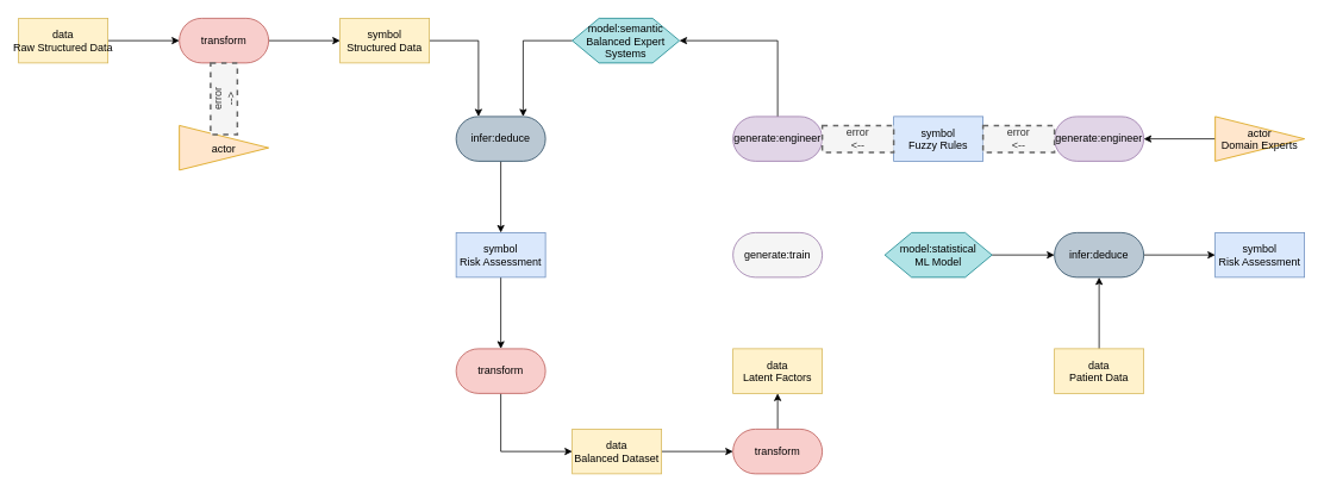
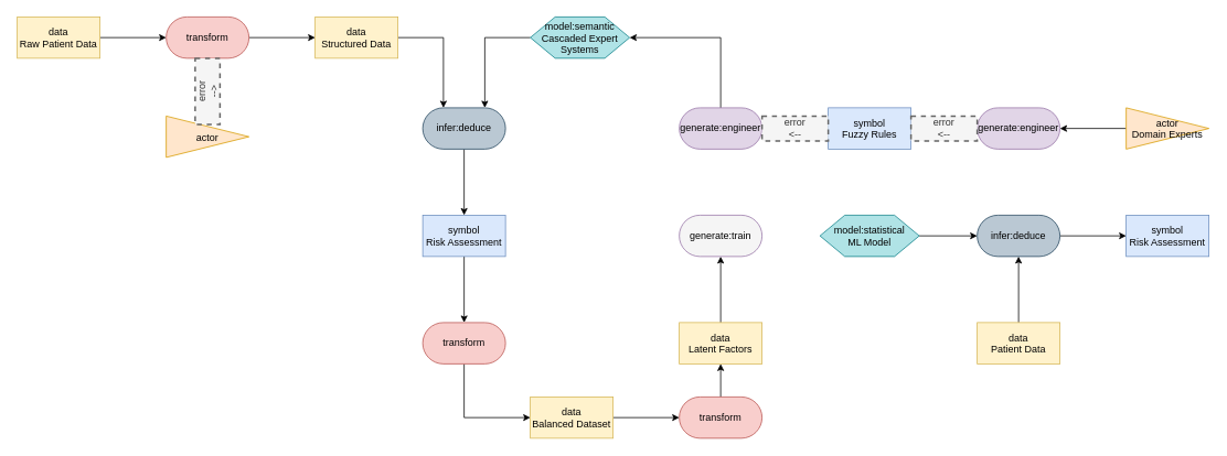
  <mxCell id="0" />
  <mxCell id="1" parent="0" />
  <mxCell id="2" style="edgeStyle=orthogonalEdgeStyle;rounded=0;orthogonalLoop=1;jettySize=auto;html=1;exitX=1;exitY=0.5;exitDx=0;exitDy=0;entryX=0;entryY=0.5;entryDx=0;entryDy=0;" parent="1" source="3" target="5" edge="1"><mxGeometry relative="1" as="geometry" /></mxCell>
- <mxCell id="3" value="data&#10;Raw Structured Data" style="rectangle;fillColor=#fff2cc;strokeColor=#d6b656;" parent="1" name="data" vertex="1"><mxGeometry x="20" y="20" width="100" height="50" as="geometry" /></mxCell>
+ <mxCell id="3" value="data&#10;Raw Patient Data" style="rectangle;fillColor=#fff2cc;strokeColor=#d6b656;" parent="1" name="data" vertex="1"><mxGeometry x="20" y="20" width="100" height="50" as="geometry" /></mxCell>
  <mxCell id="4" style="edgeStyle=orthogonalEdgeStyle;rounded=0;orthogonalLoop=1;jettySize=auto;html=1;exitX=1;exitY=0.5;exitDx=0;exitDy=0;entryX=0;entryY=0.5;entryDx=0;entryDy=0;" parent="1" source="5" target="9" edge="1"><mxGeometry relative="1" as="geometry" /></mxCell>
  <mxCell id="5" value="transform" style="rounded=1;whiteSpace=wrap;html=1;arcSize=50;fillColor=#f8cecc;strokeColor=#b85450;" parent="1" name="transform" vertex="1"><mxGeometry x="200" y="20" width="100" height="50" as="geometry" /></mxCell>
  <mxCell id="6" value="actor" style="triangle;fillColor=#ffe6cc;strokeColor=#d79b00;" parent="1" name="actor" vertex="1"><mxGeometry x="200" y="140" width="100" height="50" as="geometry" /></mxCell>
  <mxCell id="7" value="&lt;div&gt;error&lt;/div&gt;&lt;div&gt;--&amp;gt;&lt;/div&gt;" style="text;html=1;align=center;verticalAlign=middle;whiteSpace=wrap;rounded=0;dashed=1;fillColor=#f5f5f5;fontColor=#333333;strokeColor=#666666;strokeWidth=2;horizontal=0;" parent="1" name="text" vertex="1"><mxGeometry x="235" y="70" width="30" height="80" as="geometry" /></mxCell>
  <mxCell id="8" style="edgeStyle=orthogonalEdgeStyle;rounded=0;orthogonalLoop=1;jettySize=auto;html=1;exitX=1;exitY=0.5;exitDx=0;exitDy=0;entryX=0.25;entryY=0;entryDx=0;entryDy=0;" parent="1" source="9" target="11" edge="1"><mxGeometry relative="1" as="geometry" /></mxCell>
- <mxCell id="9" value="symbol&#10;Structured Data" style="rectangle;fillColor=#fff2cc;strokeColor=#d6b656;" parent="1" name="data" vertex="1"><mxGeometry x="380" y="20" width="100" height="50" as="geometry" /></mxCell>
+ <mxCell id="9" value="data&#10;Structured Data" style="rectangle;fillColor=#fff2cc;strokeColor=#d6b656;" parent="1" name="data" vertex="1"><mxGeometry x="380" y="20" width="100" height="50" as="geometry" /></mxCell>
  <mxCell id="10" style="edgeStyle=orthogonalEdgeStyle;rounded=0;orthogonalLoop=1;jettySize=auto;html=1;exitX=0.5;exitY=1;exitDx=0;exitDy=0;entryX=0.5;entryY=0;entryDx=0;entryDy=0;" parent="1" source="11" target="15" edge="1"><mxGeometry relative="1" as="geometry" /></mxCell>
  <mxCell id="11" value="infer:deduce" style="rounded=1;whiteSpace=wrap;html=1;arcSize=50;fillColor=#bac8d3;strokeColor=#23445d;" parent="1" name="infer:deduce" vertex="1"><mxGeometry x="510" y="130" width="100" height="50" as="geometry" /></mxCell>
  <mxCell id="12" style="edgeStyle=orthogonalEdgeStyle;rounded=0;orthogonalLoop=1;jettySize=auto;html=1;exitX=0;exitY=0.5;exitDx=0;exitDy=0;entryX=0.75;entryY=0;entryDx=0;entryDy=0;" parent="1" source="13" target="11" edge="1"><mxGeometry relative="1" as="geometry" /></mxCell>
- <mxCell id="13" value="model:semantic&#10;Balanced Expert&#10;Systems" style="shape=hexagon;perimeter=hexagonPerimeter2;fillColor=#b0e3e6;strokeColor=#0e8088;" parent="1" name="model" vertex="1"><mxGeometry x="640" y="20" width="120" height="50" as="geometry" /></mxCell>
+ <mxCell id="13" value="model:semantic&#10;Cascaded Expert&#10;Systems" style="shape=hexagon;perimeter=hexagonPerimeter2;fillColor=#b0e3e6;strokeColor=#0e8088;" parent="1" name="model" vertex="1"><mxGeometry x="640" y="20" width="120" height="50" as="geometry" /></mxCell>
  <mxCell id="14" style="edgeStyle=orthogonalEdgeStyle;rounded=0;orthogonalLoop=1;jettySize=auto;html=1;exitX=0.5;exitY=1;exitDx=0;exitDy=0;entryX=0.5;entryY=0;entryDx=0;entryDy=0;" parent="1" source="15" target="17" edge="1"><mxGeometry relative="1" as="geometry" /></mxCell>
  <mxCell id="15" value="symbol&#10;Risk Assessment" style="rectangle;fillColor=#dae8fc;strokeColor=#6c8ebf;" parent="1" name="symbol" vertex="1"><mxGeometry x="510" y="260" width="100" height="50" as="geometry" /></mxCell>
  <mxCell id="16" style="edgeStyle=orthogonalEdgeStyle;rounded=0;orthogonalLoop=1;jettySize=auto;html=1;exitX=0.5;exitY=1;exitDx=0;exitDy=0;entryX=0;entryY=0.5;entryDx=0;entryDy=0;" parent="1" source="17" target="19" edge="1"><mxGeometry relative="1" as="geometry" /></mxCell>
  <mxCell id="17" value="transform" style="rounded=1;whiteSpace=wrap;html=1;arcSize=50;fillColor=#f8cecc;strokeColor=#b85450;" parent="1" name="transform" vertex="1"><mxGeometry x="510" y="390" width="100" height="50" as="geometry" /></mxCell>
  <mxCell id="18" style="edgeStyle=orthogonalEdgeStyle;rounded=0;orthogonalLoop=1;jettySize=auto;html=1;exitX=1;exitY=0.5;exitDx=0;exitDy=0;entryX=0;entryY=0.5;entryDx=0;entryDy=0;" parent="1" source="19" target="21" edge="1"><mxGeometry relative="1" as="geometry" /></mxCell>
  <mxCell id="19" value="data&#10;Balanced Dataset" style="rectangle;fillColor=#fff2cc;strokeColor=#d6b656;" parent="1" name="data" vertex="1"><mxGeometry x="640" y="480" width="100" height="50" as="geometry" /></mxCell>
  <mxCell id="20" style="edgeStyle=orthogonalEdgeStyle;rounded=0;orthogonalLoop=1;jettySize=auto;html=1;exitX=0.5;exitY=0;exitDx=0;exitDy=0;entryX=0.5;entryY=1;entryDx=0;entryDy=0;" parent="1" source="21" target="23" edge="1"><mxGeometry relative="1" as="geometry" /></mxCell>
  <mxCell id="21" value="transform" style="rounded=1;whiteSpace=wrap;html=1;arcSize=50;fillColor=#f8cecc;strokeColor=#b85450;" parent="1" name="transform" vertex="1"><mxGeometry x="820" y="480" width="100" height="50" as="geometry" /></mxCell>
+ <mxCell id="22" style="edgeStyle=orthogonalEdgeStyle;rounded=0;orthogonalLoop=1;jettySize=auto;html=1;exitX=0.5;exitY=0;exitDx=0;exitDy=0;entryX=0.5;entryY=1;entryDx=0;entryDy=0;" parent="1" source="23" target="24" edge="1"><mxGeometry relative="1" as="geometry" /></mxCell>
  <mxCell id="23" value="data&#10;Latent Factors" style="rectangle;fillColor=#fff2cc;strokeColor=#d6b656;" parent="1" name="data" vertex="1"><mxGeometry x="820" y="390" width="100" height="50" as="geometry" /></mxCell>
  <mxCell id="24" value="generate:train" style="rounded=1;whiteSpace=wrap;html=1;arcSize=50;fillColor=#f5f5f5;strokeColor=#9673a6;" parent="1" name="generate:train" vertex="1"><mxGeometry x="820" y="260" width="100" height="50" as="geometry" /></mxCell>
  <mxCell id="25" style="edgeStyle=orthogonalEdgeStyle;rounded=0;orthogonalLoop=1;jettySize=auto;html=1;exitX=1;exitY=0.5;exitDx=0;exitDy=0;entryX=0;entryY=0.5;entryDx=0;entryDy=0;" parent="1" source="26" target="28" edge="1"><mxGeometry relative="1" as="geometry" /></mxCell>
  <mxCell id="26" value="model:statistical&#10;ML Model" style="shape=hexagon;perimeter=hexagonPerimeter2;fillColor=#b0e3e6;strokeColor=#0e8088;" parent="1" name="model" vertex="1"><mxGeometry x="990" y="260" width="120" height="50" as="geometry" /></mxCell>
  <mxCell id="27" style="edgeStyle=orthogonalEdgeStyle;rounded=0;orthogonalLoop=1;jettySize=auto;html=1;exitX=1;exitY=0.5;exitDx=0;exitDy=0;" parent="1" source="28" target="31" edge="1"><mxGeometry relative="1" as="geometry" /></mxCell>
  <mxCell id="28" value="infer:deduce" style="rounded=1;whiteSpace=wrap;html=1;arcSize=50;fillColor=#bac8d3;strokeColor=#23445d;" parent="1" name="infer:deduce" vertex="1"><mxGeometry x="1180" y="260" width="100" height="50" as="geometry" /></mxCell>
  <mxCell id="29" style="edgeStyle=orthogonalEdgeStyle;rounded=0;orthogonalLoop=1;jettySize=auto;html=1;exitX=0.5;exitY=0;exitDx=0;exitDy=0;entryX=0.5;entryY=1;entryDx=0;entryDy=0;" parent="1" source="30" target="28" edge="1"><mxGeometry relative="1" as="geometry" /></mxCell>
  <mxCell id="30" value="data&#10;Patient Data" style="rectangle;fillColor=#fff2cc;strokeColor=#d6b656;" parent="1" name="data" vertex="1"><mxGeometry x="1180" y="390" width="100" height="50" as="geometry" /></mxCell>
  <mxCell id="31" value="symbol&#10;Risk Assessment" style="rectangle;fillColor=#dae8fc;strokeColor=#6c8ebf;" parent="1" name="symbol" vertex="1"><mxGeometry x="1360" y="260" width="100" height="50" as="geometry" /></mxCell>
  <mxCell id="32" style="edgeStyle=orthogonalEdgeStyle;rounded=0;orthogonalLoop=1;jettySize=auto;html=1;exitX=0.5;exitY=0;exitDx=0;exitDy=0;entryX=1;entryY=0.5;entryDx=0;entryDy=0;" parent="1" source="33" target="13" edge="1"><mxGeometry relative="1" as="geometry" /></mxCell>
  <mxCell id="33" value="generate:engineer" style="rounded=1;whiteSpace=wrap;html=1;arcSize=50;fillColor=#e1d5e7;strokeColor=#9673a6;" parent="1" name="generate:engineer" vertex="1"><mxGeometry x="820" y="130" width="100" height="50" as="geometry" /></mxCell>
  <mxCell id="34" value="symbol&#10;Fuzzy Rules" style="rectangle;fillColor=#dae8fc;strokeColor=#6c8ebf;" parent="1" name="symbol" vertex="1"><mxGeometry x="1000" y="130" width="100" height="50" as="geometry" /></mxCell>
  <mxCell id="35" value="generate:engineer" style="rounded=1;whiteSpace=wrap;html=1;arcSize=50;fillColor=#e1d5e7;strokeColor=#9673a6;" parent="1" name="generate:engineer" vertex="1"><mxGeometry x="1180" y="130" width="100" height="50" as="geometry" /></mxCell>
  <mxCell id="36" style="edgeStyle=orthogonalEdgeStyle;rounded=0;orthogonalLoop=1;jettySize=auto;html=1;exitX=0;exitY=0.5;exitDx=0;exitDy=0;entryX=1;entryY=0.5;entryDx=0;entryDy=0;" parent="1" source="37" target="35" edge="1"><mxGeometry relative="1" as="geometry" /></mxCell>
  <mxCell id="37" value="actor&#10;Domain Experts" style="triangle;fillColor=#ffe6cc;strokeColor=#d79b00;" parent="1" name="actor" vertex="1"><mxGeometry x="1360" y="130" width="100" height="50" as="geometry" /></mxCell>
  <mxCell id="38" value="&lt;div&gt;error&lt;/div&gt;&lt;div&gt;&amp;lt;--&lt;/div&gt;" style="text;html=1;align=center;verticalAlign=middle;whiteSpace=wrap;rounded=0;dashed=1;fillColor=#f5f5f5;fontColor=#333333;strokeColor=#666666;strokeWidth=2;" parent="1" name="text" vertex="1"><mxGeometry x="1100" y="140" width="80" height="30" as="geometry" /></mxCell>
  <mxCell id="39" value="&lt;div&gt;error&lt;/div&gt;&lt;div&gt;&amp;lt;--&lt;/div&gt;" style="text;html=1;align=center;verticalAlign=middle;whiteSpace=wrap;rounded=0;dashed=1;fillColor=#f5f5f5;fontColor=#333333;strokeColor=#666666;strokeWidth=2;" parent="1" name="text" vertex="1"><mxGeometry x="920" y="140" width="80" height="30" as="geometry" /></mxCell>
